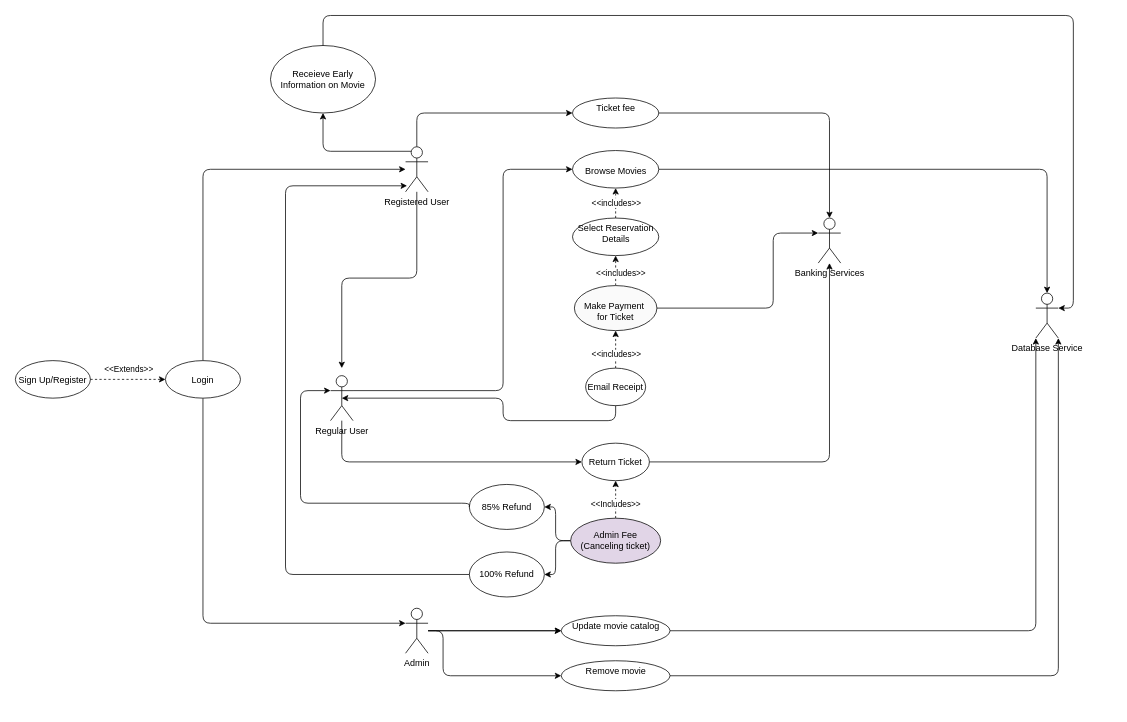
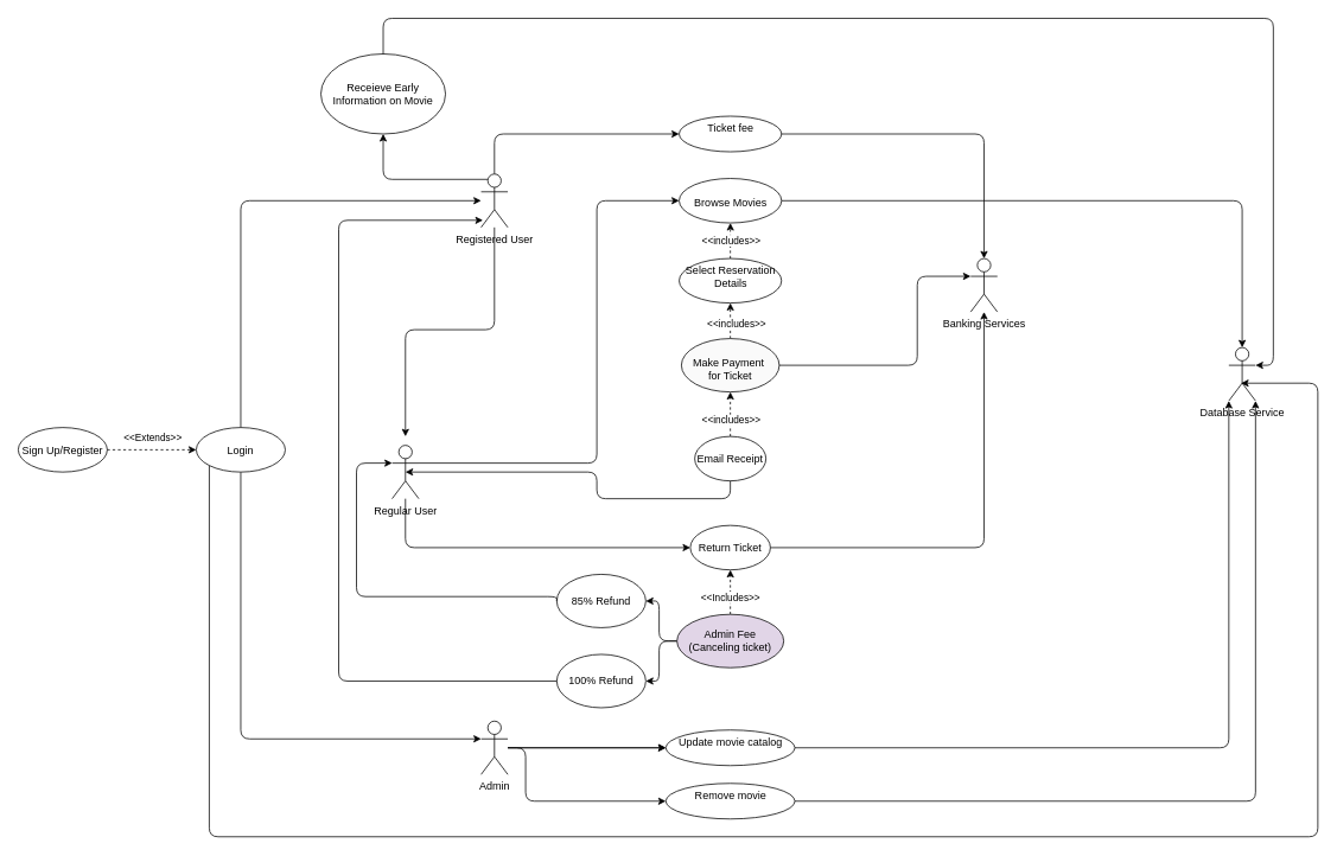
  <mxCell id="0" />
  <mxCell id="1" parent="0" />
  <mxCell id="2" value="" style="edgeStyle=none;html=1;entryX=0;entryY=0.5;entryDx=0;entryDy=0;" edge="1" parent="1" source="4" target="20"><mxGeometry relative="1" as="geometry"><Array as="points"><mxPoint x="555" y="150" /></Array></mxGeometry></mxCell>
  <mxCell id="3" style="edgeStyle=orthogonalEdgeStyle;rounded=1;orthogonalLoop=1;jettySize=auto;html=1;exitX=0.25;exitY=0.1;exitDx=0;exitDy=0;exitPerimeter=0;entryX=0.5;entryY=1;entryDx=0;entryDy=0;strokeColor=default;align=center;verticalAlign=middle;fontFamily=Helvetica;fontSize=11;fontColor=default;labelBackgroundColor=default;endArrow=classic;" edge="1" parent="1" source="4" target="40"><mxGeometry relative="1" as="geometry" /></mxCell>
  <mxCell id="4" value="Registered User" style="shape=umlActor;verticalLabelPosition=bottom;verticalAlign=top;html=1;" vertex="1" parent="1"><mxGeometry x="540" y="195" width="30" height="60" as="geometry" /></mxCell>
  <mxCell id="5" value="" style="edgeStyle=none;html=1;" edge="1" parent="1" source="8" target="28"><mxGeometry relative="1" as="geometry" /></mxCell>
  <mxCell id="6" value="" style="edgeStyle=none;html=1;" edge="1" parent="1" source="8" target="28"><mxGeometry relative="1" as="geometry" /></mxCell>
  <mxCell id="7" value="" style="edgeStyle=orthogonalEdgeStyle;html=1;" edge="1" parent="1" source="8" target="29"><mxGeometry relative="1" as="geometry"><Array as="points"><mxPoint x="590" y="840" /><mxPoint x="590" y="900" /></Array></mxGeometry></mxCell>
  <mxCell id="8" value="Admin" style="shape=umlActor;verticalLabelPosition=bottom;verticalAlign=top;html=1;" vertex="1" parent="1"><mxGeometry x="540" y="810" width="30" height="60" as="geometry" /></mxCell>
  <mxCell id="9" style="edgeStyle=none;html=1;exitX=1;exitY=0.333;exitDx=0;exitDy=0;exitPerimeter=0;entryX=0;entryY=0.5;entryDx=0;entryDy=0;" edge="1" parent="1" source="11" target="18"><mxGeometry relative="1" as="geometry"><Array as="points"><mxPoint x="670" y="520" /><mxPoint x="670" y="225" /></Array></mxGeometry></mxCell>
  <mxCell id="10" style="edgeStyle=none;html=1;entryX=0;entryY=0.5;entryDx=0;entryDy=0;" edge="1" parent="1" source="11" target="27"><mxGeometry relative="1" as="geometry"><Array as="points"><mxPoint x="455" y="615" /></Array></mxGeometry></mxCell>
  <mxCell id="11" value="Regular User" style="shape=umlActor;verticalLabelPosition=bottom;verticalAlign=top;html=1;" vertex="1" parent="1"><mxGeometry x="440" y="500" width="30" height="60" as="geometry" /></mxCell>
  <mxCell id="12" value="Banking Services&lt;br&gt;" style="shape=umlActor;verticalLabelPosition=bottom;verticalAlign=top;html=1;" vertex="1" parent="1"><mxGeometry x="1090" y="290" width="30" height="60" as="geometry" /></mxCell>
  <mxCell id="13" style="edgeStyle=none;html=1;entryX=0;entryY=0.333;entryDx=0;entryDy=0;entryPerimeter=0;" edge="1" parent="1" source="16" target="12"><mxGeometry relative="1" as="geometry"><Array as="points"><mxPoint x="1030" y="410" /><mxPoint x="1030" y="310" /></Array></mxGeometry></mxCell>
  <mxCell id="14" style="edgeStyle=none;html=1;entryX=0.5;entryY=1;entryDx=0;entryDy=0;dashed=1;" edge="1" parent="1" source="16" target="48"><mxGeometry relative="1" as="geometry" /></mxCell>
  <mxCell id="15" value="&amp;lt;&amp;lt;includes&amp;gt;&amp;gt;" style="edgeLabel;html=1;align=center;verticalAlign=middle;resizable=0;points=[];" connectable="0" vertex="1" parent="14"><mxGeometry x="-0.166" relative="1" as="geometry"><mxPoint x="6" as="offset" /></mxGeometry></mxCell>
  <mxCell id="16" value="&lt;br&gt;Make Payment&amp;nbsp;&lt;br&gt;for Ticket" style="ellipse;whiteSpace=wrap;html=1;verticalAlign=top;fillColor=#FAFAFA;" vertex="1" parent="1"><mxGeometry x="765" y="380" width="110" height="60" as="geometry" /></mxCell>
  <mxCell id="17" style="edgeStyle=none;html=1;" edge="1" parent="1" source="18" target="30"><mxGeometry relative="1" as="geometry"><Array as="points"><mxPoint x="1395" y="225" /></Array></mxGeometry></mxCell>
  <mxCell id="18" value="&lt;div&gt;&lt;br&gt;&lt;/div&gt;Browse Movies" style="ellipse;whiteSpace=wrap;html=1;verticalAlign=top;fillColor=#FFFFFF;strokeColor=default;" vertex="1" parent="1"><mxGeometry x="762.5" y="200" width="115" height="50" as="geometry" /></mxCell>
  <mxCell id="19" style="edgeStyle=none;html=1;entryX=0.5;entryY=0;entryDx=0;entryDy=0;entryPerimeter=0;" edge="1" parent="1" source="20" target="12"><mxGeometry relative="1" as="geometry"><mxPoint x="1095" y="200" as="targetPoint" /><Array as="points"><mxPoint x="1105" y="150" /></Array></mxGeometry></mxCell>
  <mxCell id="20" value="Ticket fee" style="ellipse;whiteSpace=wrap;html=1;verticalAlign=top;fillColor=#FFFFFF;strokeColor=default;" vertex="1" parent="1"><mxGeometry x="762.5" y="130" width="115" height="40" as="geometry" /></mxCell>
  <mxCell id="21" style="edgeStyle=none;html=1;dashed=1;" edge="1" parent="1" source="25" target="27"><mxGeometry relative="1" as="geometry" /></mxCell>
  <mxCell id="22" value="&amp;lt;&amp;lt;Includes&amp;gt;&amp;gt;" style="edgeLabel;html=1;align=center;verticalAlign=middle;resizable=0;points=[];" connectable="0" vertex="1" parent="21"><mxGeometry x="-0.197" y="1" relative="1" as="geometry"><mxPoint as="offset" /></mxGeometry></mxCell>
  <mxCell id="23" style="edgeStyle=orthogonalEdgeStyle;rounded=1;orthogonalLoop=1;jettySize=auto;html=1;exitX=0;exitY=0.5;exitDx=0;exitDy=0;entryX=1;entryY=0.5;entryDx=0;entryDy=0;curved=0;" edge="1" parent="1" source="25" target="50"><mxGeometry relative="1" as="geometry" /></mxCell>
  <mxCell id="24" style="edgeStyle=orthogonalEdgeStyle;rounded=1;orthogonalLoop=1;jettySize=auto;html=1;exitX=0;exitY=0.5;exitDx=0;exitDy=0;entryX=1;entryY=0.5;entryDx=0;entryDy=0;curved=0;" edge="1" parent="1" source="25" target="51"><mxGeometry relative="1" as="geometry" /></mxCell>
  <mxCell id="25" value="Admin Fee&lt;br&gt;(Canceling ticket)" style="ellipse;whiteSpace=wrap;html=1;fillColor=#e1d5e7;" vertex="1" parent="1"><mxGeometry x="760" y="690" width="120" height="60" as="geometry" /></mxCell>
  <mxCell id="26" style="edgeStyle=none;html=1;" edge="1" parent="1" source="27" target="12"><mxGeometry relative="1" as="geometry"><Array as="points"><mxPoint x="1105" y="615" /></Array></mxGeometry></mxCell>
  <mxCell id="27" value="Return Ticket" style="ellipse;whiteSpace=wrap;html=1;" vertex="1" parent="1"><mxGeometry x="775" y="590" width="90" height="50" as="geometry" /></mxCell>
  <mxCell id="28" value="Update movie catalog" style="ellipse;whiteSpace=wrap;html=1;verticalAlign=top;fillColor=#ffffff;" vertex="1" parent="1"><mxGeometry x="747.5" y="820" width="145" height="40" as="geometry" /></mxCell>
  <mxCell id="29" value="Remove movie" style="ellipse;whiteSpace=wrap;html=1;verticalAlign=top;fillColor=default;gradientColor=none;" vertex="1" parent="1"><mxGeometry x="747.5" y="880" width="145" height="40" as="geometry" /></mxCell>
  <mxCell id="30" value="Database Service" style="shape=umlActor;verticalLabelPosition=bottom;verticalAlign=top;html=1;" vertex="1" parent="1"><mxGeometry x="1380" y="390" width="30" height="60" as="geometry" /></mxCell>
  <mxCell id="31" style="edgeStyle=none;html=1;" edge="1" parent="1" source="33" target="4"><mxGeometry relative="1" as="geometry"><Array as="points"><mxPoint x="270" y="225" /></Array></mxGeometry></mxCell>
  <mxCell id="32" style="edgeStyle=none;html=1;entryX=0;entryY=0.333;entryDx=0;entryDy=0;entryPerimeter=0;" edge="1" parent="1" source="33" target="8"><mxGeometry relative="1" as="geometry"><Array as="points"><mxPoint x="270" y="830" /></Array></mxGeometry></mxCell>
  <mxCell id="33" value="Login" style="ellipse;" vertex="1" parent="1"><mxGeometry x="220" y="480" width="100" height="50" as="geometry" /></mxCell>
  <mxCell id="34" style="rounded=1;orthogonalLoop=1;jettySize=auto;html=1;entryX=0;entryY=1;entryDx=0;entryDy=0;entryPerimeter=0;strokeColor=default;align=center;verticalAlign=middle;fontFamily=Helvetica;fontSize=11;fontColor=default;labelBackgroundColor=default;endArrow=classic;" edge="1" parent="1" source="28" target="30"><mxGeometry relative="1" as="geometry"><Array as="points"><mxPoint x="1380" y="840" /></Array></mxGeometry></mxCell>
  <mxCell id="35" style="rounded=1;orthogonalLoop=1;jettySize=auto;html=1;exitX=1;exitY=0.5;exitDx=0;exitDy=0;entryX=1;entryY=1;entryDx=0;entryDy=0;entryPerimeter=0;strokeColor=default;align=center;verticalAlign=middle;fontFamily=Helvetica;fontSize=11;fontColor=default;labelBackgroundColor=default;endArrow=classic;" edge="1" parent="1" source="29" target="30"><mxGeometry relative="1" as="geometry"><Array as="points"><mxPoint x="1410" y="900" /></Array></mxGeometry></mxCell>
  <mxCell id="36" value="" style="edgeStyle=orthogonalEdgeStyle;rounded=0;orthogonalLoop=1;jettySize=auto;html=1;dashed=1;" edge="1" parent="1" source="38" target="16"><mxGeometry relative="1" as="geometry" /></mxCell>
  <mxCell id="37" value="&amp;lt;&amp;lt;includes&amp;gt;&amp;gt;" style="edgeLabel;html=1;align=center;verticalAlign=middle;resizable=0;points=[];" vertex="1" connectable="0" parent="36"><mxGeometry x="-0.229" relative="1" as="geometry"><mxPoint as="offset" /></mxGeometry></mxCell>
  <mxCell id="38" value="Email Receipt" style="ellipse;whiteSpace=wrap;html=1;" vertex="1" parent="1"><mxGeometry x="780" y="490" width="80" height="50" as="geometry" /></mxCell>
  <mxCell id="39" style="rounded=1;orthogonalLoop=1;jettySize=auto;html=1;exitX=0.5;exitY=1;exitDx=0;exitDy=0;entryX=0.5;entryY=0.5;entryDx=0;entryDy=0;entryPerimeter=0;edgeStyle=orthogonalEdgeStyle;strokeColor=default;align=center;verticalAlign=middle;fontFamily=Helvetica;fontSize=11;fontColor=default;labelBackgroundColor=default;endArrow=classic;" edge="1" parent="1" source="38" target="11"><mxGeometry relative="1" as="geometry"><Array as="points"><mxPoint x="820" y="560" /><mxPoint x="670" y="560" /><mxPoint x="670" y="530" /></Array></mxGeometry></mxCell>
  <mxCell id="40" value="Receieve Early Information on Movie" style="ellipse;whiteSpace=wrap;html=1;" vertex="1" parent="1"><mxGeometry x="360" width="140" height="90" as="geometry" y="60" /></mxCell>
  <mxCell id="41" style="edgeStyle=orthogonalEdgeStyle;rounded=1;orthogonalLoop=1;jettySize=auto;html=1;strokeColor=default;align=center;verticalAlign=middle;fontFamily=Helvetica;fontSize=11;fontColor=default;labelBackgroundColor=default;endArrow=classic;" edge="1" parent="1" source="40" target="30"><mxGeometry relative="1" as="geometry"><Array as="points"><mxPoint x="430" y="20" /><mxPoint x="1430" y="20" /><mxPoint x="1430" y="410" /></Array></mxGeometry></mxCell>
  <mxCell id="42" value="Sign Up/Register" style="ellipse;" vertex="1" parent="1"><mxGeometry x="20" y="480" width="100" height="50" as="geometry" /></mxCell>
  <mxCell id="43" style="edgeStyle=orthogonalEdgeStyle;rounded=0;orthogonalLoop=1;jettySize=auto;html=1;exitX=1;exitY=0.5;exitDx=0;exitDy=0;entryX=0;entryY=0.5;entryDx=0;entryDy=0;dashed=1;" edge="1" parent="1" source="42" target="33"><mxGeometry relative="1" as="geometry" /></mxCell>
  <mxCell id="44" value="&amp;lt;&amp;lt;Extends&amp;gt;&amp;gt;" style="edgeLabel;html=1;align=center;verticalAlign=middle;resizable=0;points=[];" connectable="0" vertex="1" parent="43"><mxGeometry x="-0.166" y="-3" relative="1" as="geometry"><mxPoint x="8" y="-18" as="offset" /></mxGeometry></mxCell>
+ <mxCell id="45" style="edgeStyle=orthogonalEdgeStyle;rounded=1;orthogonalLoop=1;jettySize=auto;html=1;exitX=0;exitY=1;exitDx=0;exitDy=0;strokeColor=default;align=center;verticalAlign=middle;fontFamily=Helvetica;fontSize=11;fontColor=default;labelBackgroundColor=default;endArrow=classic;entryX=0.457;entryY=0.669;entryDx=0;entryDy=0;entryPerimeter=0;" edge="1" parent="1" source="33" target="30"><mxGeometry relative="1" as="geometry"><Array as="points"><mxPoint x="235" y="940" /><mxPoint x="1480" y="940" /><mxPoint x="1480" y="430" /></Array><mxPoint x="1410" y="430" as="targetPoint" /></mxGeometry></mxCell>
  <mxCell id="46" style="rounded=1;orthogonalLoop=1;jettySize=auto;html=1;strokeColor=default;align=center;verticalAlign=middle;fontFamily=Helvetica;fontSize=11;fontColor=default;labelBackgroundColor=default;endArrow=classic;" edge="1" parent="1" source="4"><mxGeometry relative="1" as="geometry"><mxPoint x="455" y="490" as="targetPoint" /><Array as="points"><mxPoint x="555" y="370" /><mxPoint x="455" y="370" /></Array></mxGeometry></mxCell>
  <mxCell id="47" style="edgeStyle=orthogonalEdgeStyle;rounded=0;orthogonalLoop=1;jettySize=auto;html=1;exitX=0.5;exitY=0;exitDx=0;exitDy=0;entryX=0.5;entryY=1;entryDx=0;entryDy=0;dashed=1;" edge="1" parent="1" source="48" target="18"><mxGeometry relative="1" as="geometry" /></mxCell>
  <mxCell id="48" value="&lt;div&gt;Select Reservation Details&lt;/div&gt;" style="ellipse;whiteSpace=wrap;html=1;verticalAlign=top;fillColor=#FFFFFF;strokeColor=default;" vertex="1" parent="1"><mxGeometry x="762.5" y="290" width="115" height="50" as="geometry" /></mxCell>
  <mxCell id="49" value="&amp;lt;&amp;lt;includes&amp;gt;&amp;gt;" style="edgeLabel;html=1;align=center;verticalAlign=middle;resizable=0;points=[];" connectable="0" vertex="1" parent="1"><mxGeometry x="820" y="269.997" as="geometry" /></mxCell>
  <mxCell id="50" value="85% Refund" style="ellipse;whiteSpace=wrap;html=1;" vertex="1" parent="1"><mxGeometry x="625" y="645" width="100" height="60" as="geometry" /></mxCell>
  <mxCell id="51" value="100% Refund" style="ellipse;whiteSpace=wrap;html=1;" vertex="1" parent="1"><mxGeometry x="625" y="735" width="100" height="60" as="geometry" /></mxCell>
  <mxCell id="52" style="rounded=1;orthogonalLoop=1;jettySize=auto;html=1;exitX=0;exitY=0.5;exitDx=0;exitDy=0;entryX=0.067;entryY=0.867;entryDx=0;entryDy=0;entryPerimeter=0;curved=0;" edge="1" parent="1" source="51" target="4"><mxGeometry relative="1" as="geometry"><Array as="points"><mxPoint x="380" y="765" /><mxPoint x="380" y="247" /></Array></mxGeometry></mxCell>
  <mxCell id="53" style="edgeStyle=orthogonalEdgeStyle;rounded=1;orthogonalLoop=1;jettySize=auto;html=1;exitX=0;exitY=0.5;exitDx=0;exitDy=0;entryX=0;entryY=0.333;entryDx=0;entryDy=0;entryPerimeter=0;curved=0;" edge="1" parent="1" source="50" target="11"><mxGeometry relative="1" as="geometry"><Array as="points"><mxPoint x="400" y="670" /><mxPoint x="400" y="520" /></Array></mxGeometry></mxCell>
